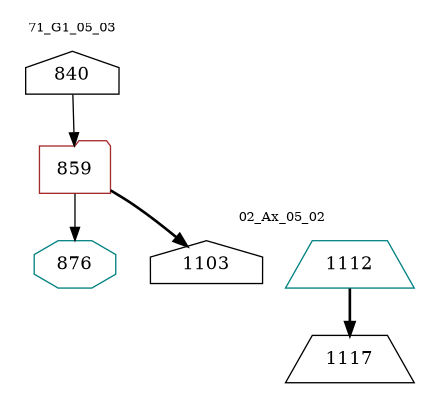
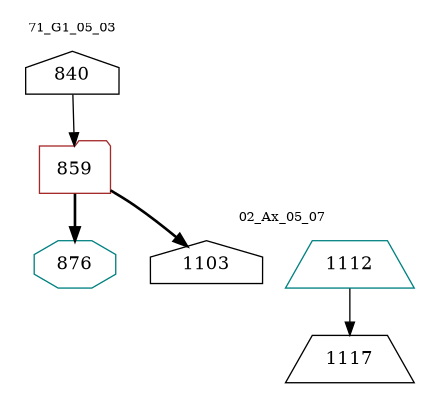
  digraph {
    node [color=black shape=trapezium]
    edge [color=black style=bold]
    n1 [color=teal label=1112]
    n2 [label=1117]
    n3 [label=1103 shape=house]
    n4 [label=840 shape=house]
    n5 [color=brown label=859 shape=folder]
    n6 [color=teal label=876 shape=octagon]
    subgraph cluster_1 {
      color=white
      fontsize=10
-     label="02_Ax_05_02"
+     label="02_Ax_05_07"
      n1
      n2
      n3
    }
    subgraph cluster_2 {
      color=white
      fontsize=10
      label="71_G1_05_03"
      n4
      n5
      n6
    }
-   n1 -> n2
+   n1 -> n2 [style=solid]
    n4 -> n5 [style=solid]
    n5 -> n3
-   n5 -> n6 [style=solid]
+   n5 -> n6
  }
